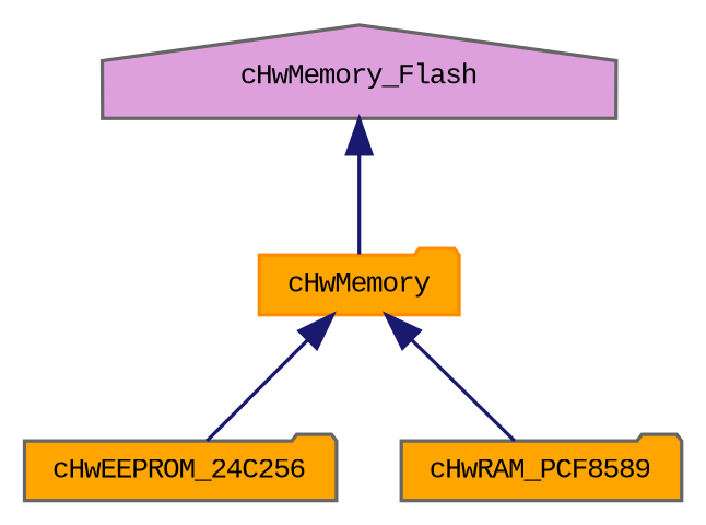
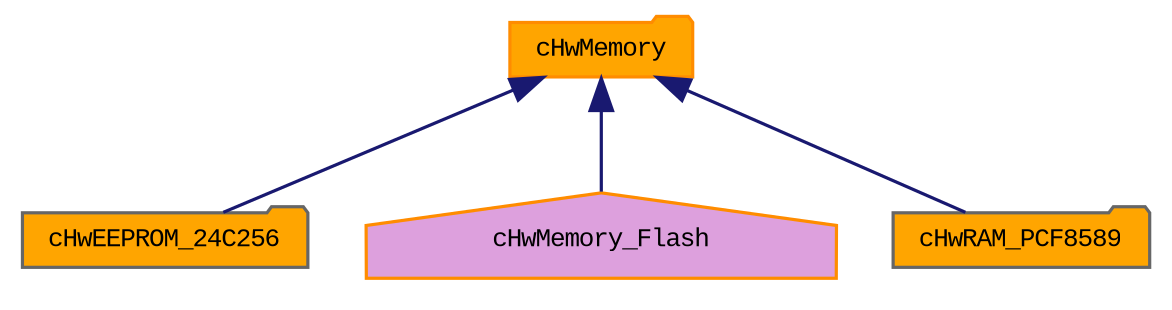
  digraph {
    fontname="Liberation Mono"
    rankdir=TB
    node [color=darkorange fillcolor=orange fontname="Liberation Mono" fontsize=8 shape=folder style=filled]
    edge [color=midnightblue dir=back fontname="Liberation Mono" fontsize=8 labelfontname=Sans labelfontsize=8 style=solid]
    n1 [height=0.2 label=cHwMemory width=0.4]
    n2 [color=gray40 height=0.2 label=cHwEEPROM_24C256 width=0.4]
-   n3 [color=gray40 fillcolor=plum height=0.2 label=cHwMemory_Flash shape=house width=0.4]
+   n3 [fillcolor=plum height=0.2 label=cHwMemory_Flash shape=house width=0.4]
    n4 [color=gray40 height=0.2 label=cHwRAM_PCF8589 width=0.4]
    n1 -> n2
-   n3 -> n1
+   n1 -> n3
    n1 -> n4
  }
